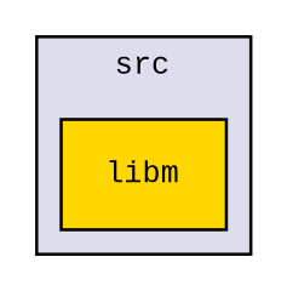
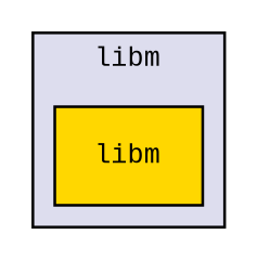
  digraph {
    compound=true
    n1 [fillcolor=gold fontname=CourierNew fontsize=10 label=libm pencolor=black shape=box style=filled]
    subgraph cluster_1 {
      bgcolor="#ddddee"
      fontname=CourierNew
      fontsize=10
-     label=src
+     label=libm
      pencolor=black
      n1
    }
  }
